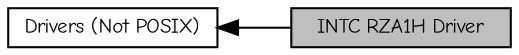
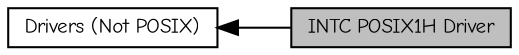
  digraph {
    rankdir=LR
    fontname="Comic Neue"
    node [color=black fontname="Comic Neue" fontsize=10 shape=box style=filled]
    n1 [fillcolor=white height=0.2 label="Drivers (Not POSIX)" width=0.4]
-   n2 [fillcolor=grey75 fontcolor=black height=0.2 label="INTC RZA1H Driver" width=0.4]
+   n2 [fillcolor=grey75 fontcolor=black height=0.2 label="INTC POSIX1H Driver" width=0.4]
    n1 -> n2 [dir=back fontname="Comic Neue" fontsize=10 labelfontname=Helvetica labelfontsize=10 shape=plaintext style=solid]
  }
